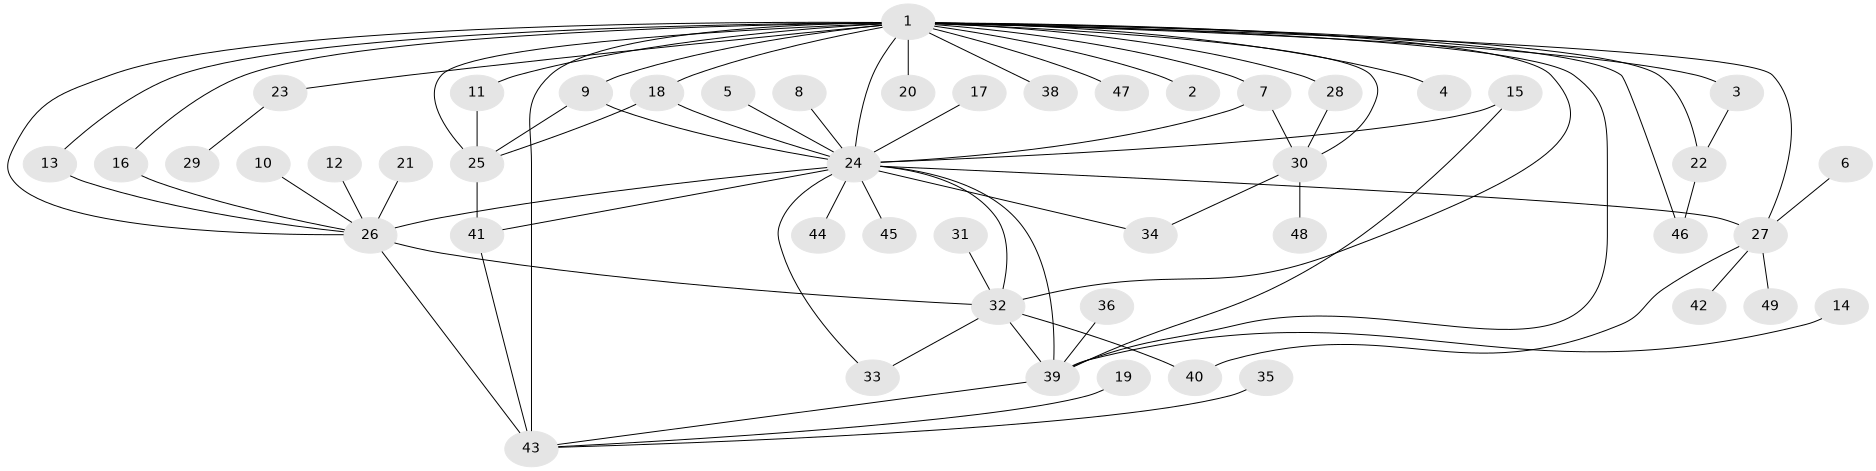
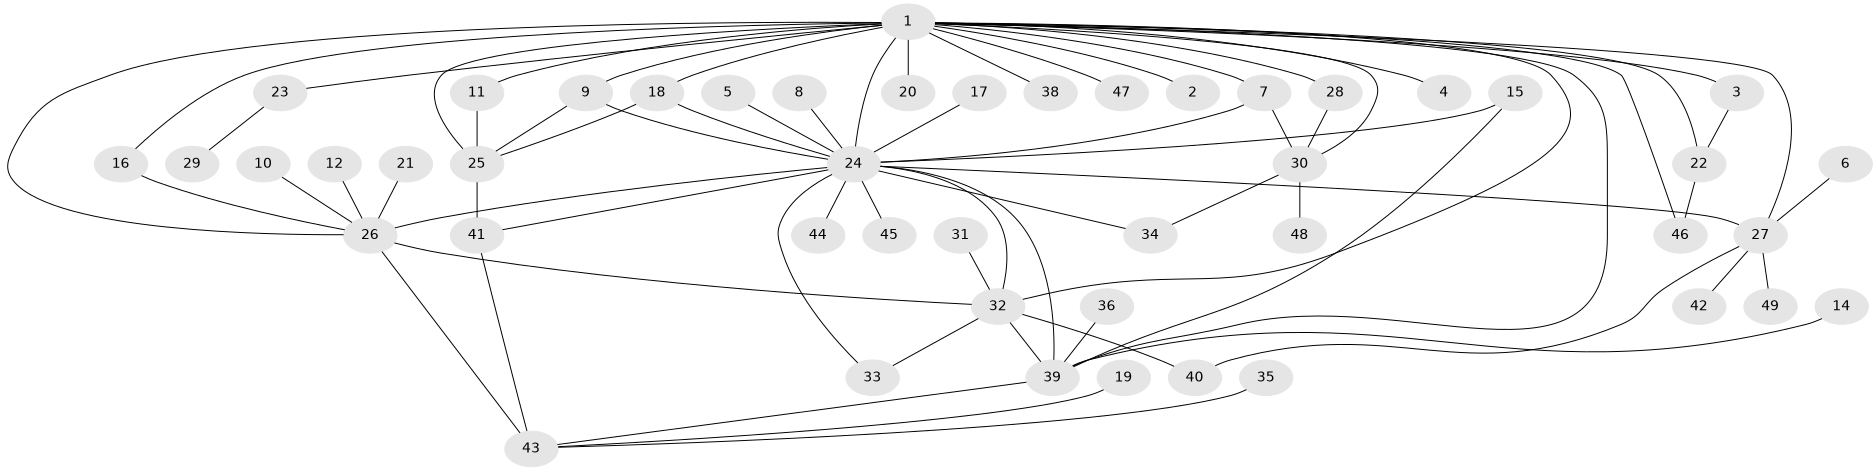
  graph {
    fontname="DejaVu Sans"
    node [color=gray90 fontname="DejaVu Sans" style=filled]
    edge [fontname="DejaVu Sans" weight=1.0]
    1
    2
    3
    4
    7
    9
    11
-   13
    16
    18
    20
    22
    23
    24
    25
    26
    27
    28
    30
    32
    38
    39
    43
    46
    47
    29
    33
    34
    41
    44
    45
    40
    42
    49
    48
    5
    6
    8
    10
    12
    14
    15
    17
    19
    21
    31
    35
    36
    1 -- 2
    1 -- 3
    1 -- 4
    1 -- 7
    1 -- 9
    1 -- 11
-   1 -- 13
    1 -- 16
    1 -- 18
    1 -- 20
    1 -- 22
    1 -- 23
    1 -- 24 [weight=2.0]
    1 -- 25
    1 -- 26
    1 -- 27
    1 -- 28
    1 -- 30
    1 -- 32
    1 -- 38
    1 -- 39
-   1 -- 43 [weight=3.0]
    1 -- 46
    1 -- 47
    3 -- 22
    7 -- 24
    7 -- 30
    9 -- 24
    9 -- 25
    11 -- 25
-   13 -- 26
    16 -- 26
    18 -- 24
    18 -- 25
    22 -- 46
    23 -- 29
    24 -- 26 [weight=2.0]
    24 -- 27
    24 -- 32
    24 -- 39
    24 -- 33
    24 -- 34
    24 -- 41
    24 -- 44
    24 -- 45
    25 -- 41
    26 -- 32
    26 -- 43
    27 -- 40
    27 -- 42
    27 -- 49
    28 -- 30
    30 -- 34
    30 -- 48
    32 -- 39
    32 -- 33
    32 -- 40
    39 -- 43
    41 -- 43
    5 -- 24
    6 -- 27
    8 -- 24
    10 -- 26
    12 -- 26
    14 -- 39
    15 -- 24
    15 -- 39
    17 -- 24
    19 -- 43
    21 -- 26
    31 -- 32
    35 -- 43
    36 -- 39
  }
